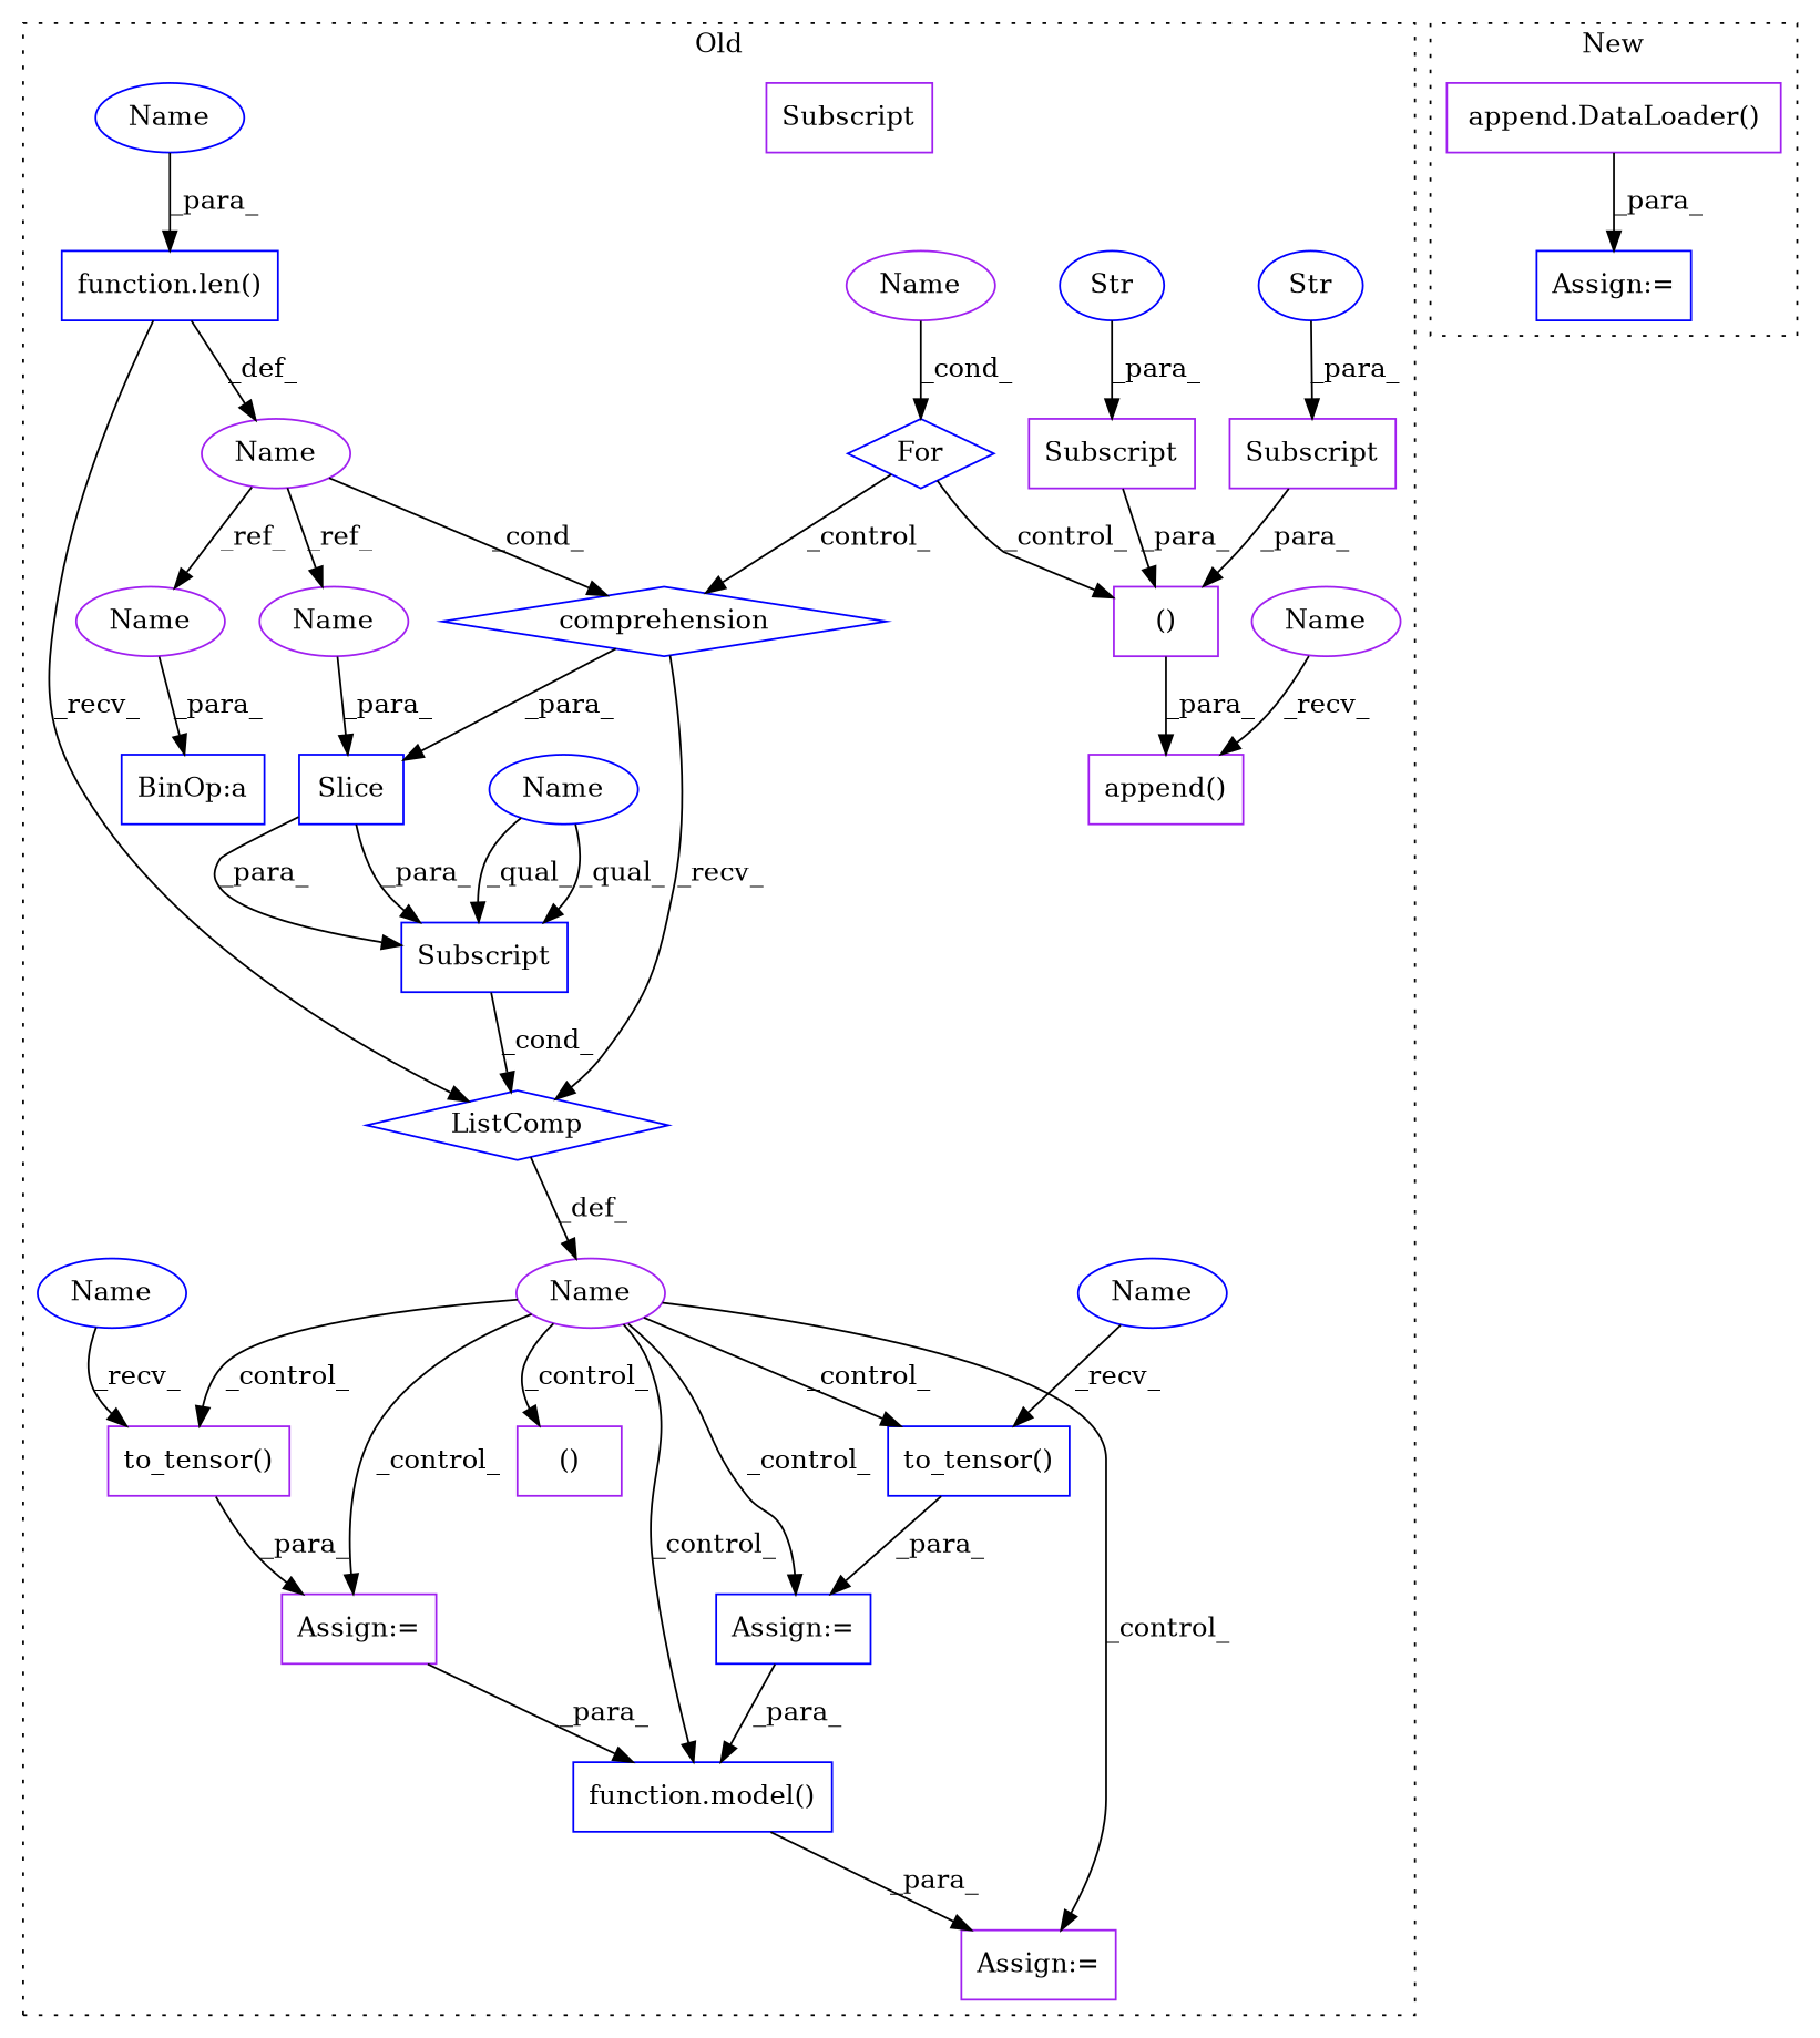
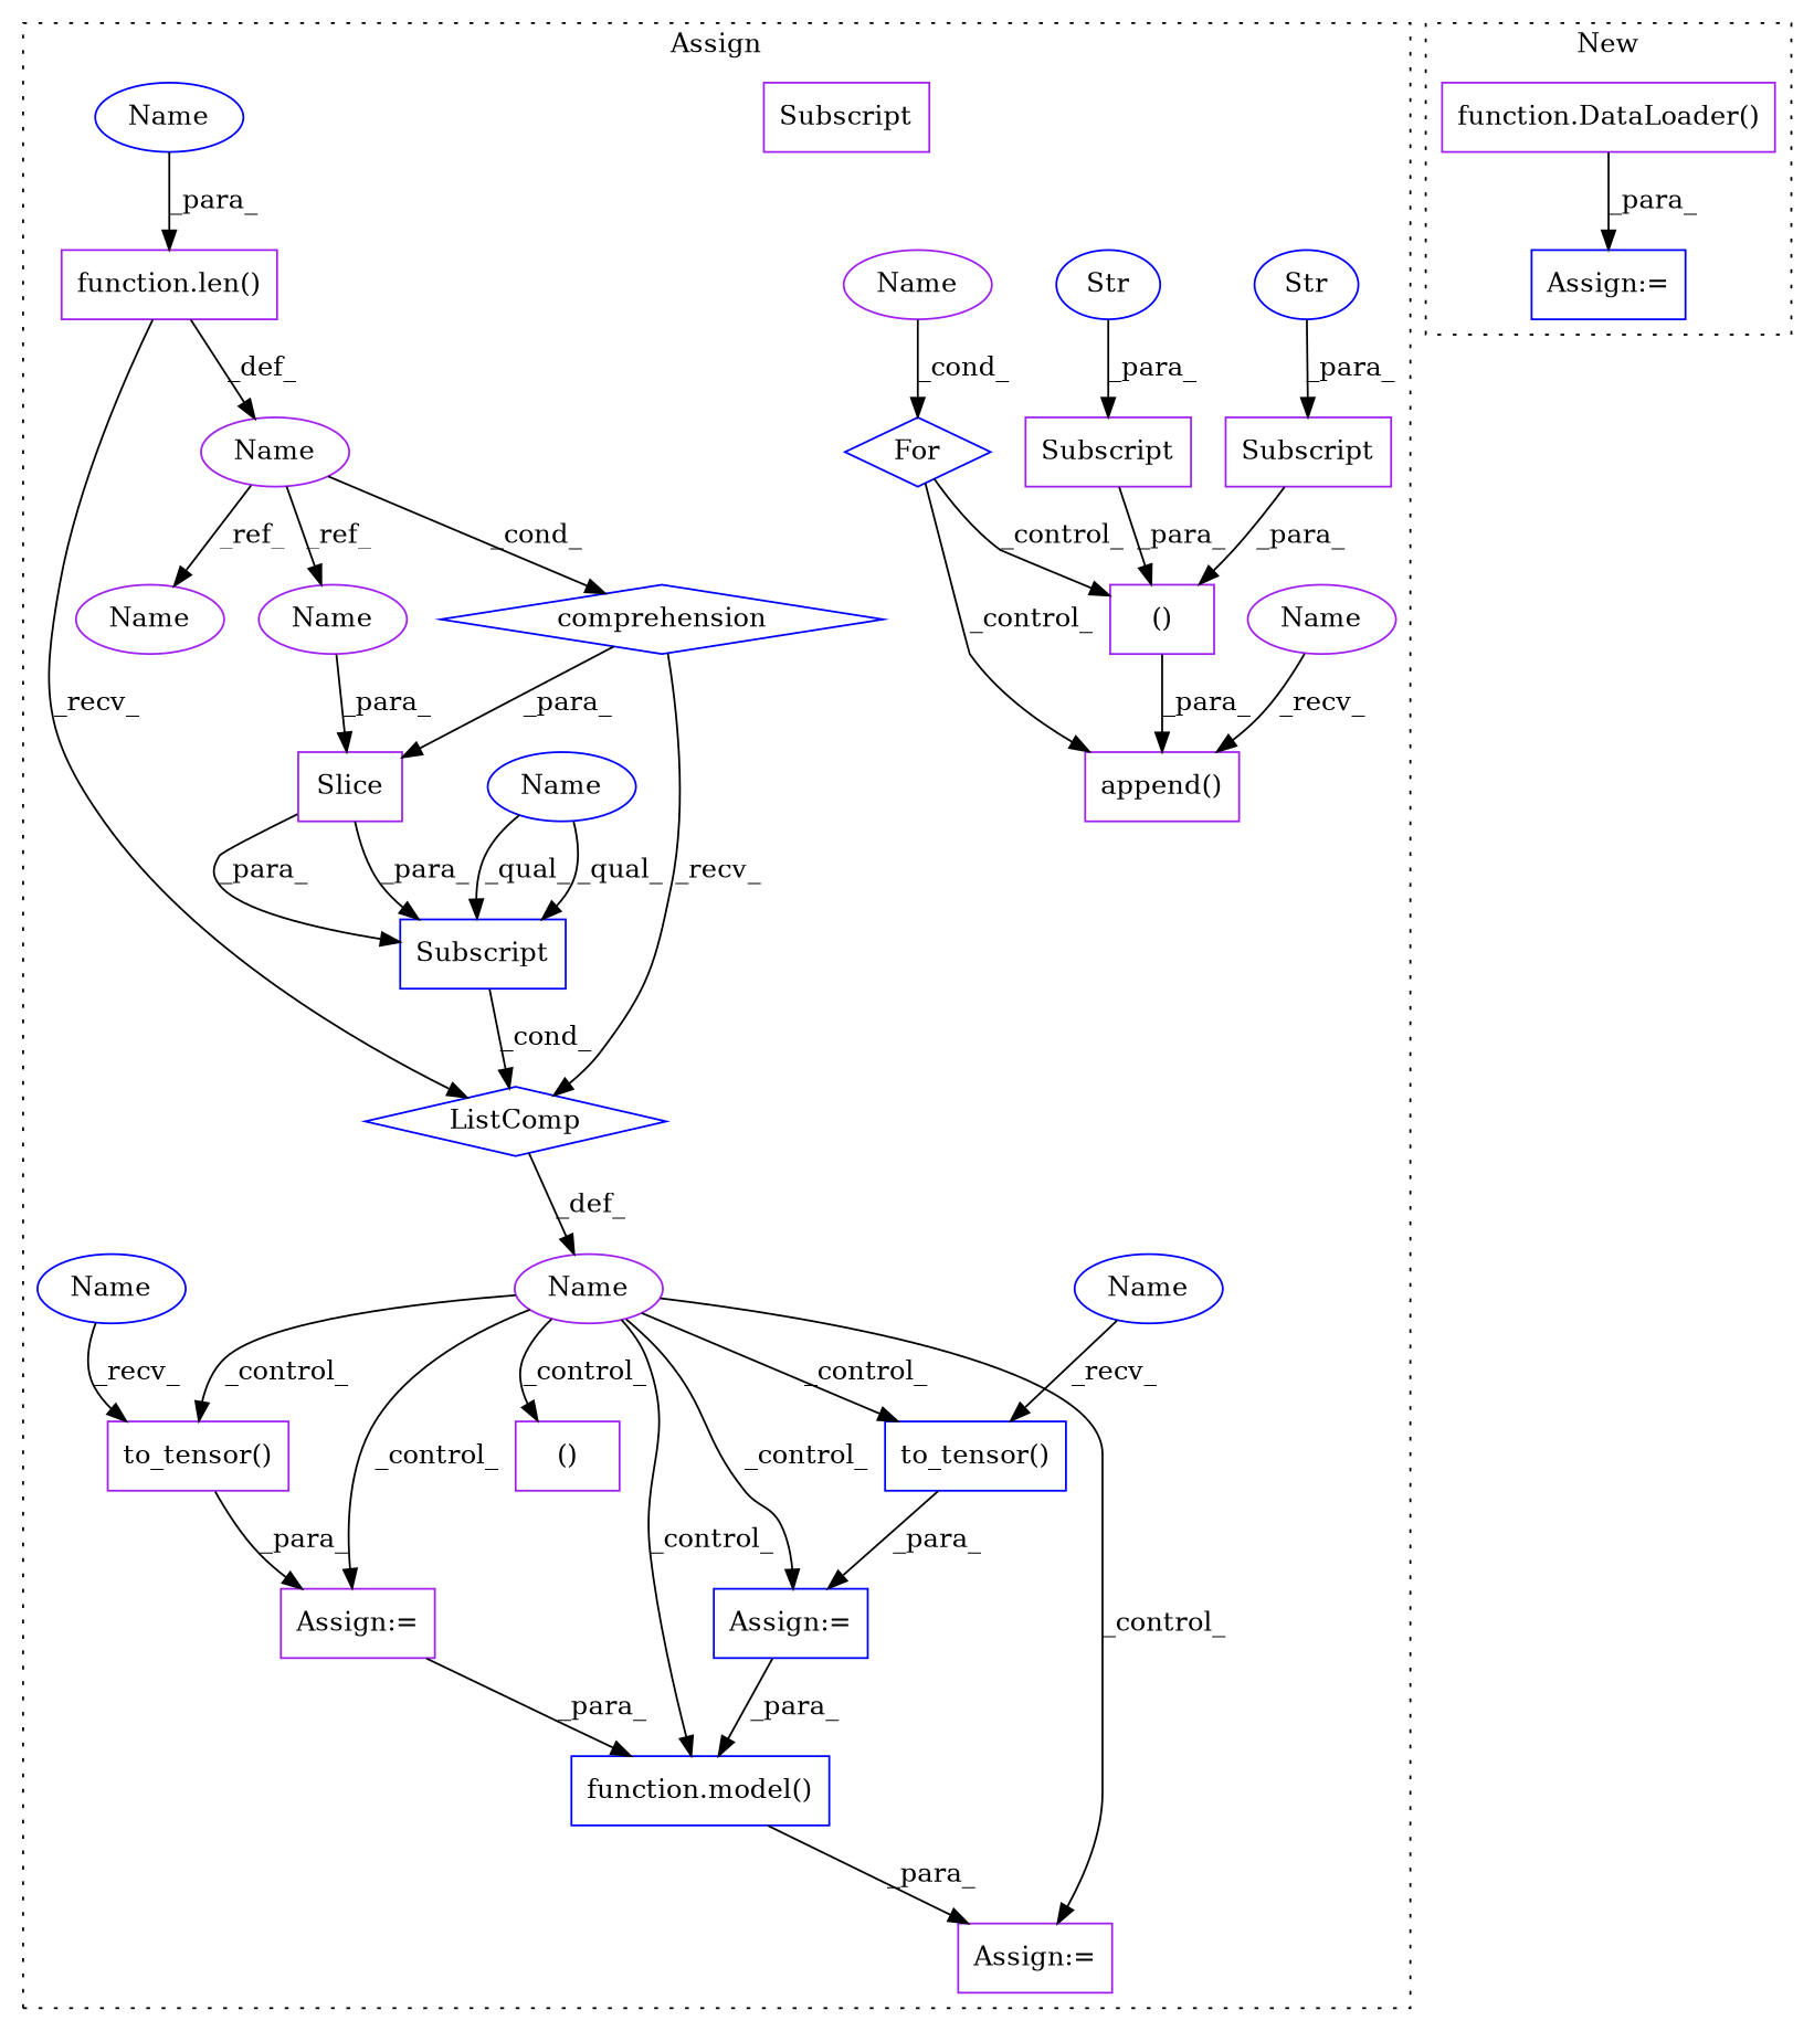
  digraph {
    node [a=87 color=purple l=3 s="2539,0" shape=box]
-   n1 [a=75 color=blue l="4,1" label="function.len()" s="2597,2609"]
+   n1 [a=75 l="4,1" label="function.len()" s="2597,2609"]
    n2 [a=45 color=blue label=comprehension s=2579 shape=diamond]
    n3 [a=106 color=blue l=105 label=ListComp s=2529 shape=diamond]
    n4 [a=54 l=16 label="()" s=2908]
-   n5 [a=82 color=blue label="BinOp:a" s=2551]
    n6 [a=63 l="31,0" label=Subscript]
    n7 [l=5 label=Name s=2873 shape=ellipse]
    n8 [a=75 l="17,1" label="to_tensor()" s="2966,2992"]
    n9 [a=75 color=blue l="17,1" label="to_tensor()" s="3019,3050"]
    n10 [a=75 color=blue l="6,1" label="function.model()" s="3069,3100"]
    n11 [a=75 l="16,1" label="append()" s="2409,2472"]
    n12 [a=54 l=26 label="()" s=2445]
    n13 [a=63 l="19,0" label=Subscript s="2426,0"]
    n14 [a=66 color=blue l=11 label=Str s=2433 shape=ellipse]
    n15 [a=63 l="24,0" label=Subscript s="2447,0"]
    n16 [a=66 color=blue l=16 label=Str s=2454 shape=ellipse]
    n17 [l=1 label=Name s=2583 shape=ellipse]
    n18 [l=4 label=Name s=2316 shape=ellipse]
-   n19 [a=80 color=blue l=21 label=Slice s=2548]
+   n19 [a=80 l=21 label=Slice s=2548]
    n20 [a=107 color=blue l="4,10" label=For s="2312,2328" shape=diamond]
    n21 [a=68 label="Assign:=" s=3066]
    n22 [a=68 color=blue label="Assign:=" s=3016]
    n23 [a=68 label="Assign:=" s=2963]
    n24 [color=blue l=6 label=Name s=2966 shape=ellipse]
    n25 [color=blue l=6 label=Name s=3019 shape=ellipse]
    n26 [l=1 label=Name s=2548 shape=ellipse]
    n27 [l=1 label=Name s=2550 shape=ellipse]
    n28 [a=63 color=blue l="31,0" label=Subscript]
    n29 [l=8 label=Name s=2409 shape=ellipse]
    n30 [color=blue l=8 label=Name s=2601 shape=ellipse]
    n31 [color=blue l=8 label=Name s=2539 shape=ellipse]
-   n32 [a=75 l=152 label="append.DataLoader()" s=3313]
+   n32 [a=75 l=152 label="function.DataLoader()" s=3313]
    n33 [a=68 color=blue label="Assign:=" s=3310]
    subgraph cluster_1 {
-     label=Old
+     label=Assign
      style=dotted
      n1
      n2
      n3
      n4
-     n5
      n6
      n7
      n8
      n9
      n10
      n11
      n12
      n13
      n14
      n15
      n16
      n17
      n18
      n19
      n20
      n21
      n22
      n23
      n24
      n25
      n26
      n27
      n28
      n29
      n30
      n31
    }
    subgraph cluster_2 {
      label=New
      style=dotted
      n32
      n33
    }
    n1 -> n3 [label=_recv_]
    n1 -> n17 [label=_def_]
    n2 -> n3 [label=_recv_]
    n2 -> n19 [label=_para_]
    n3 -> n7 [label=_def_]
    n7 -> n4 [label=_control_]
    n7 -> n8 [label=_control_]
    n7 -> n9 [label=_control_]
    n7 -> n10 [label=_control_]
    n7 -> n21 [label=_control_]
    n7 -> n22 [label=_control_]
    n7 -> n23 [label=_control_]
    n8 -> n23 [label=_para_]
    n9 -> n22 [label=_para_]
    n10 -> n21 [label=_para_]
    n12 -> n11 [label=_para_]
    n13 -> n12 [label=_para_]
    n14 -> n13 [label=_para_]
    n15 -> n12 [label=_para_]
    n16 -> n15 [label=_para_]
    n17 -> n2 [label=_cond_]
    n17 -> n26 [label=_ref_]
    n17 -> n27 [label=_ref_]
    n18 -> n20 [label=_cond_]
    n19 -> n28 [label=_para_]
    n19 -> n28 [label=_para_]
-   n20 -> n2 [label=_control_]
+   n20 -> n11 [label=_control_]
    n20 -> n12 [label=_control_]
    n22 -> n10 [label=_para_]
    n23 -> n10 [label=_para_]
    n24 -> n8 [label=_recv_]
    n25 -> n9 [label=_recv_]
    n26 -> n19 [label=_para_]
-   n27 -> n5 [label=_para_]
    n28 -> n3 [label=_cond_]
    n29 -> n11 [label=_recv_]
    n30 -> n1 [label=_para_]
    n31 -> n28 [label=_qual_]
    n31 -> n28 [label=_qual_]
    n32 -> n33 [label=_para_]
  }
